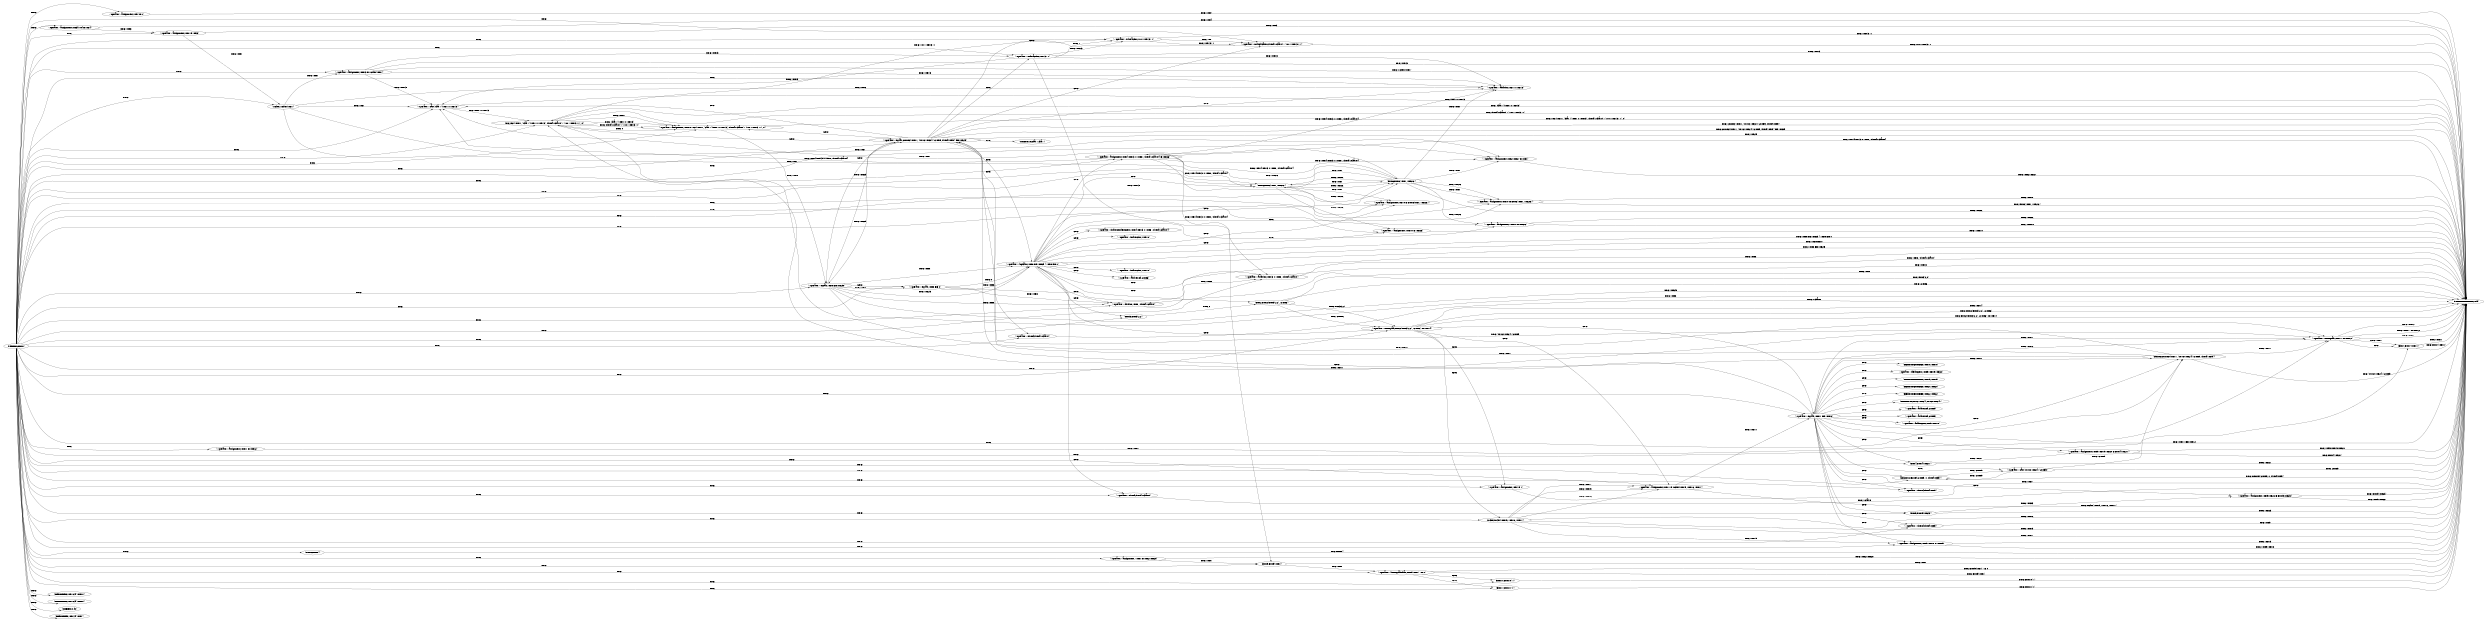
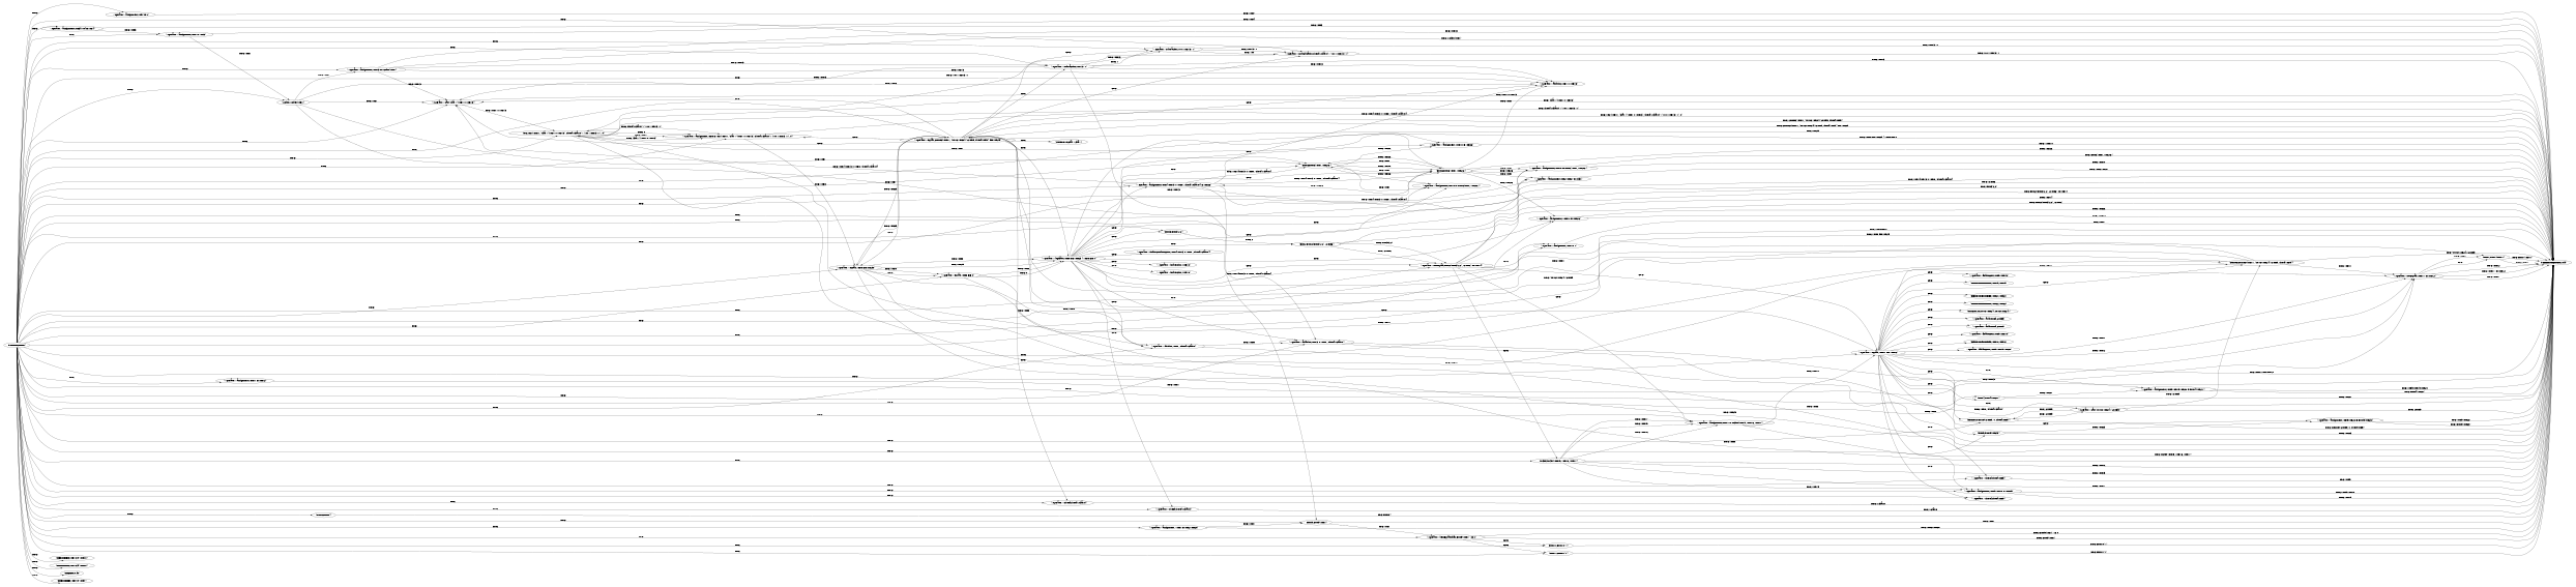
  digraph {
    rankdir=LR
    n1 [label="(METHOD,FUN1)"]
    n2 [label="(<operator>.assignment,VAR3[100] = VAR4)"]
    n3 [label="(<operator>.assignment,VAR1 = VAR3)"]
    n4 [label="(<operator>.assignment,VAR7 = 0)"]
    n5 [label="(<operator>.assignment,VAR11 = VAR12)"]
    n6 [label="(<operator>.assignment,VAR13 = wcslen(VAR1))"]
    n7 [label="(wcslen,wcslen(VAR1))"]
    n8 [label="(<operator>.notEquals,FUN2(FUN3(2,2), &VAR6) != VAR14)"]
    n9 [label="(FUN3,FUN3(2,2))"]
    n10 [label="(<operator>.assignment,VAR7 = 1)"]
    n11 [label="(<operator>.assignment,VAR11 = socket(VAR15, VAR16, VAR17))"]
    n12 [label="(socket,socket(VAR15, VAR16, VAR17))"]
    n13 [label="(<operator>.equals,VAR11 == VAR12)"]
    n14 [label="(memset,memset(&VAR9, 0, sizeof(VAR9)))"]
    n15 [label="(<operator>.sizeOf,sizeof(VAR9))"]
    n16 [label="(<operator>.assignment,VAR9.VAR18 = VAR15)"]
    n17 [label="(FUN4,FUN4(VAR21))"]
    n18 [label="(FUN5,FUN5(VAR23))"]
    n19 [label="(<operator>.equals,connect(VAR11, (struct VAR24*)&VAR9, sizeof(VAR9)) == VAR25)"]
    n20 [label="(connect,connect(VAR11, (struct VAR24*)&VAR9, sizeof(VAR9)))"]
    n21 [label="(<operator>.sizeOf,sizeof(VAR9))"]
    n22 [label="(<operator>.assignment,VAR8 = recv(VAR11, (char *)(VAR1 + VAR13), sizeof(wchar_t) * (100 - VAR13 - 1), 0))"]
    n23 [label="(recv,recv(VAR11, (char *)(VAR1 + VAR13), sizeof(wchar_t) * (100 - VAR13 - 1), 0))"]
    n24 [label="(<operator>.cast,(char *)(VAR1 + VAR13))"]
    n25 [label="(<operator>.addition,VAR1 + VAR13)"]
    n26 [label="(<operator>.multiplication,sizeof(wchar_t) * (100 - VAR13 - 1))"]
    n27 [label="(<operator>.sizeOf,sizeof(wchar_t))"]
    n28 [label="(<operator>.subtraction,100 - VAR13 - 1)"]
    n29 [label="(<operator>.subtraction,VAR13 - 1)"]
    n30 [label="(<operator>.equals,VAR8 == VAR25)"]
    n31 [label="(<operator>.equals,VAR8 == 0)"]
    n32 [label="(<operator>.assignment,VAR1[VAR13 + VAR8 / sizeof(wchar_t)] = VAR26)"]
    n33 [label="(<operator>.addition,VAR13 + VAR8 / sizeof(wchar_t))"]
    n34 [label="(<operator>.division,VAR8 / sizeof(wchar_t))"]
    n35 [label="(<operator>.sizeOf,sizeof(wchar_t))"]
    n36 [label="(<operator>.assignment,VAR10 = FUN6(VAR1, VAR26''))"]
    n37 [label="(FUN6,FUN6(VAR1, VAR26''))"]
    n38 [label="(IDENTIFIER,VAR10,if (VAR10))"]
    n39 [label="(<operator>.assignment,*VAR10 = VAR26)"]
    n40 [label="(<operator>.assignment,VAR10 = FUN6(VAR1, VAR26''))"]
    n41 [label="(FUN6,FUN6(VAR1, VAR26''))"]
    n42 [label="(IDENTIFIER,VAR10,if (VAR10))"]
    n43 [label="(<operator>.assignment,*VAR10 = VAR26)"]
    n44 [label="(LITERAL,0,do)"]
    n45 [label="(<operator>.notEquals,VAR11 != VAR12)"]
    n46 [label="(FUN7,FUN7(VAR11))"]
    n47 [label="(IDENTIFIER,VAR7,if (VAR7))"]
    n48 [label="(FUN8,FUN8())"]
    n49 [label="(<operator>.assignment,VAR2.VAR27 = VAR1)"]
    n50 [label="(<operator>.assignment,* VAR1 = VAR2.VAR28)"]
    n51 [label="(<operator>.lessEqualsThan,FUN9(VAR1) <= 0)"]
    n52 [label="(FUN9,FUN9(VAR1))"]
    n53 [label="(FUN10,FUN10(\"\"))"]
    n54 [label="(FUN11,FUN11(1))"]
    n55 [label="(METHOD_RETURN,void)"]
    n56 [label="(FUN2,FUN2(FUN3(2,2), &VAR6))"]
    n57 [label="(<operator>.assignment,VAR9.VAR19.VAR20 = FUN4(VAR21))"]
    n58 [label="(<operator>.assignment,VAR9.VAR22 = FUN5(VAR23))"]
    n59 [label="(<operator>.cast,(struct VAR24*)&VAR9)"]
    n60 [label="(<operator>.addressOf,&VAR9)"]
    n61 [label="(<operator>.fieldAccess,VAR9.VAR18)"]
    n62 [label="(FIELD_IDENTIFIER,VAR18,VAR18)"]
    n63 [label="(<operator>.fieldAccess,VAR9.VAR19.VAR20)"]
+   n64 [label="(<operator>.fieldAccess,VAR9.VAR19)"]
    n65 [label="(FIELD_IDENTIFIER,VAR19,VAR19)"]
    n66 [label="(FIELD_IDENTIFIER,VAR20,VAR20)"]
    n67 [label="(FIELD_IDENTIFIER,VAR22,VAR22)"]
    n68 [label="(UNKNOWN,struct VAR24*,struct VAR24*)"]
    n69 [label="(<operator>.addressOf,&VAR9)"]
    n70 [label="(<operator>.logicalOr,VAR8 == VAR25 || VAR8 == 0)"]
    n71 [label="(UNKNOWN,char *,char *)"]
-   n72 [label="(<operator>.addressOf,&VAR6)"]
    n73 [label="(<operator>.indirectIndexAccess,VAR1[VAR13 + VAR8 / sizeof(wchar_t)])"]
    n74 [label="(<operator>.indirection,*VAR10)"]
    n75 [label="(<operator>.indirection,*VAR10)"]
    n1 -> n2 [label="DDG: "]
    n1 -> n3 [label="DDG: "]
    n1 -> n4 [label="DDG: "]
    n1 -> n5 [label="DDG: "]
    n1 -> n6 [label="DDG: "]
    n1 -> n7 [label="DDG: "]
    n1 -> n8 [label="DDG: "]
    n1 -> n9 [label="DDG: "]
    n1 -> n10 [label="DDG: "]
    n1 -> n11 [label="DDG: "]
    n1 -> n12 [label="DDG: "]
    n1 -> n13 [label="DDG: "]
    n1 -> n14 [label="DDG: "]
    n1 -> n15 [label="DDG: "]
    n1 -> n16 [label="DDG: "]
    n1 -> n17 [label="DDG: "]
    n1 -> n18 [label="DDG: "]
    n1 -> n19 [label="DDG: "]
    n1 -> n20 [label="DDG: "]
    n1 -> n21 [label="DDG: "]
    n1 -> n22 [label="DDG: "]
    n1 -> n23 [label="DDG: "]
    n1 -> n24 [label="DDG: "]
    n1 -> n25 [label="DDG: "]
    n1 -> n26 [label="DDG: "]
    n1 -> n27 [label="DDG: "]
    n1 -> n28 [label="DDG: "]
    n1 -> n29 [label="DDG: "]
    n1 -> n30 [label="DDG: "]
    n1 -> n31 [label="DDG: "]
    n1 -> n32 [label="DDG: "]
    n1 -> n33 [label="DDG: "]
    n1 -> n34 [label="DDG: "]
    n1 -> n35 [label="DDG: "]
    n1 -> n36 [label="DDG: "]
    n1 -> n37 [label="DDG: "]
    n1 -> n38 [label="DDG: "]
    n1 -> n39 [label="DDG: "]
    n1 -> n40 [label="DDG: "]
    n1 -> n41 [label="DDG: "]
    n1 -> n42 [label="DDG: "]
    n1 -> n43 [label="DDG: "]
    n1 -> n44 [label="DDG: "]
    n1 -> n45 [label="DDG: "]
    n1 -> n46 [label="DDG: "]
    n1 -> n47 [label="DDG: "]
    n1 -> n48 [label="DDG: "]
    n1 -> n49 [label="DDG: "]
    n1 -> n50 [label="DDG: "]
    n1 -> n51 [label="DDG: "]
    n1 -> n52 [label="DDG: "]
    n1 -> n53 [label="DDG: "]
    n1 -> n54 [label="DDG: "]
    n2 -> n3 [label="DDG: VAR3"]
    n2 -> n55 [label="DDG: VAR4"]
    n3 -> n7 [label="DDG: VAR1"]
    n3 -> n55 [label="DDG: VAR3"]
    n4 -> n55 [label="DDG: VAR7"]
    n5 -> n45 [label="DDG: VAR11"]
    n6 -> n24 [label="DDG: VAR13"]
    n6 -> n25 [label="DDG: VAR13"]
    n6 -> n29 [label="DDG: VAR13"]
    n6 -> n55 [label="DDG: VAR13"]
    n6 -> n55 [label="DDG: wcslen(VAR1)"]
    n7 -> n6 [label="DDG: VAR1"]
    n7 -> n24 [label="DDG: VAR1"]
    n7 -> n25 [label="DDG: VAR6"]
    n7 -> n37 [label="DDG: VAR1"]
    n7 -> n49 [label="DDG: VAR1"]
    n8 -> n10 [label="CDG: "]
    n8 -> n11 [label="CDG: "]
    n8 -> n12 [label="CDG: "]
    n8 -> n13 [label="CDG: "]
    n8 -> n55 [label="DDG: FUN2(FUN3(2,2), &VAR6) != VAR14"]
    n8 -> n55 [label="DDG: VAR14"]
    n8 -> n55 [label="DDG: FUN2(FUN3(2,2), &VAR6)"]
    n9 -> n56 [label="DDG: 2"]
    n10 -> n55 [label="DDG: VAR7"]
    n11 -> n13 [label="DDG: VAR11"]
    n11 -> n55 [label="DDG: socket(VAR15, VAR16, VAR17)"]
    n12 -> n11 [label="DDG: VAR15"]
    n12 -> n11 [label="DDG: VAR16"]
    n12 -> n11 [label="DDG: VAR17"]
    n12 -> n16 [label="DDG: VAR15"]
    n12 -> n55 [label="DDG: VAR16"]
    n12 -> n55 [label="DDG: VAR15"]
    n12 -> n55 [label="DDG: VAR17"]
    n13 -> n14 [label="CDG: "]
    n13 -> n15 [label="CDG: "]
    n13 -> n16 [label="CDG: "]
    n13 -> n17 [label="CDG: "]
    n13 -> n18 [label="CDG: "]
    n13 -> n19 [label="CDG: "]
    n13 -> n20 [label="DDG: VAR11"]
    n13 -> n20 [label="CDG: "]
    n13 -> n21 [label="CDG: "]
    n13 -> n45 [label="DDG: VAR11"]
    n13 -> n45 [label="DDG: VAR12"]
    n13 -> n55 [label="DDG: VAR11 == VAR12"]
    n13 -> n57 [label="CDG: "]
    n13 -> n58 [label="CDG: "]
    n13 -> n59 [label="CDG: "]
    n13 -> n60 [label="CDG: "]
    n13 -> n61 [label="CDG: "]
    n13 -> n62 [label="CDG: "]
    n13 -> n63 [label="CDG: "]
+   n13 -> n64 [label="CDG: "]
    n13 -> n65 [label="CDG: "]
    n13 -> n66 [label="CDG: "]
    n13 -> n67 [label="CDG: "]
    n13 -> n68 [label="CDG: "]
    n13 -> n69 [label="CDG: "]
    n14 -> n55 [label="DDG: memset(&VAR9, 0, sizeof(VAR9))"]
    n14 -> n59 [label="DDG: &VAR9"]
    n16 -> n55 [label="DDG: VAR9.VAR18"]
    n16 -> n55 [label="DDG: VAR15"]
    n17 -> n55 [label="DDG: VAR21"]
    n17 -> n57 [label="DDG: VAR21"]
    n18 -> n55 [label="DDG: VAR23"]
    n18 -> n58 [label="DDG: VAR23"]
    n19 -> n22 [label="CDG: "]
    n19 -> n23 [label="CDG: "]
    n19 -> n24 [label="CDG: "]
    n19 -> n25 [label="CDG: "]
    n19 -> n26 [label="CDG: "]
    n19 -> n27 [label="CDG: "]
    n19 -> n28 [label="CDG: "]
    n19 -> n29 [label="CDG: "]
    n19 -> n30 [label="DDG: VAR25"]
    n19 -> n30 [label="CDG: "]
    n19 -> n55 [label="DDG: connect(VAR11, (struct VAR24*)&VAR9, sizeof(VAR9))"]
    n19 -> n55 [label="DDG: connect(VAR11, (struct VAR24*)&VAR9, sizeof(VAR9)) == VAR25"]
    n19 -> n55 [label="DDG: VAR25"]
    n19 -> n70 [label="CDG: "]
    n19 -> n71 [label="CDG: "]
    n20 -> n19 [label="DDG: VAR11"]
    n20 -> n19 [label="DDG: (struct VAR24*)&VAR9"]
    n20 -> n23 [label="DDG: VAR11"]
    n20 -> n45 [label="DDG: VAR11"]
    n20 -> n55 [label="DDG: (struct VAR24*)&VAR9"]
    n21 -> n55 [label="DDG: VAR9"]
    n22 -> n30 [label="DDG: VAR8"]
    n22 -> n55 [label="DDG: recv(VAR11, (char *)(VAR1 + VAR13), sizeof(wchar_t) * (100 - VAR13 - 1), 0)"]
    n23 -> n22 [label="DDG: VAR11"]
    n23 -> n22 [label="DDG: (char *)(VAR1 + VAR13)"]
    n23 -> n22 [label="DDG: sizeof(wchar_t) * (100 - VAR13 - 1)"]
    n23 -> n22 [label="DDG: 0"]
    n23 -> n45 [label="DDG: VAR11"]
    n23 -> n55 [label="DDG: (char *)(VAR1 + VAR13)"]
    n23 -> n55 [label="DDG: sizeof(wchar_t) * (100 - VAR13 - 1)"]
    n24 -> n23 [label="DDG: VAR1 + VAR13"]
    n24 -> n55 [label="DDG: VAR1 + VAR13"]
    n26 -> n23 [label="DDG: 100 - VAR13 - 1"]
    n26 -> n55 [label="DDG: 100 - VAR13 - 1"]
    n27 -> n55 [label="DDG: wchar_t"]
    n28 -> n26 [label="DDG: 100"]
    n28 -> n26 [label="DDG: VAR13 - 1"]
    n28 -> n55 [label="DDG: VAR13 - 1"]
    n29 -> n24 [label="DDG: VAR13"]
    n29 -> n25 [label="DDG: VAR13"]
    n29 -> n28 [label="DDG: VAR13"]
    n29 -> n28 [label="DDG: 1"]
    n29 -> n33 [label="DDG: VAR13"]
    n29 -> n55 [label="DDG: VAR13"]
    n30 -> n19 [label="DDG: VAR25"]
    n30 -> n31 [label="DDG: VAR8"]
    n30 -> n31 [label="CDG: "]
    n30 -> n34 [label="DDG: VAR8"]
    n30 -> n55 [label="DDG: VAR8"]
    n30 -> n55 [label="DDG: VAR25"]
    n30 -> n70 [label="DDG: VAR8"]
    n30 -> n70 [label="DDG: VAR25"]
    n31 -> n34 [label="DDG: VAR8"]
    n31 -> n55 [label="DDG: VAR8"]
    n31 -> n70 [label="DDG: VAR8"]
    n31 -> n70 [label="DDG: 0"]
    n32 -> n24 [label="DDG: VAR1[VAR13 + VAR8 / sizeof(wchar_t)]"]
    n32 -> n25 [label="DDG: VAR1[VAR13 + VAR8 / sizeof(wchar_t)]"]
    n32 -> n37 [label="DDG: VAR1[VAR13 + VAR8 / sizeof(wchar_t)]"]
    n32 -> n41 [label="DDG: VAR1[VAR13 + VAR8 / sizeof(wchar_t)]"]
    n32 -> n49 [label="DDG: VAR1[VAR13 + VAR8 / sizeof(wchar_t)]"]
    n32 -> n52 [label="DDG: VAR1[VAR13 + VAR8 / sizeof(wchar_t)]"]
    n32 -> n55 [label="DDG: VAR1[VAR13 + VAR8 / sizeof(wchar_t)]"]
    n33 -> n55 [label="DDG: VAR13"]
    n33 -> n55 [label="DDG: VAR8 / sizeof(wchar_t)"]
    n34 -> n33 [label="DDG: VAR8"]
    n34 -> n55 [label="DDG: VAR8"]
    n35 -> n55 [label="DDG: wchar_t"]
    n37 -> n36 [label="DDG: VAR1"]
    n37 -> n36 [label="DDG: VAR26"]
    n37 -> n39 [label="DDG: VAR26"]
    n37 -> n41 [label="DDG: VAR1"]
    n37 -> n41 [label="DDG: VAR26"]
    n39 -> n55 [label="DDG: *VAR10"]
    n40 -> n55 [label="DDG: VAR10"]
    n40 -> n55 [label="DDG: FUN6(VAR1, VAR26'')"]
    n41 -> n24 [label="DDG: VAR1"]
    n41 -> n25 [label="DDG: VAR1"]
    n41 -> n32 [label="DDG: VAR26"]
    n41 -> n37 [label="DDG: VAR1"]
    n41 -> n37 [label="DDG: VAR26"]
    n41 -> n40 [label="DDG: VAR1"]
    n41 -> n40 [label="DDG: VAR26"]
    n41 -> n43 [label="DDG: VAR26"]
    n41 -> n49 [label="DDG: VAR1"]
    n41 -> n55 [label="DDG: VAR26"]
    n43 -> n55 [label="DDG: *VAR10"]
    n43 -> n55 [label="DDG: VAR26"]
    n45 -> n46 [label="DDG: VAR11"]
    n45 -> n46 [label="CDG: "]
    n45 -> n55 [label="DDG: VAR12"]
    n45 -> n55 [label="DDG: VAR11 != VAR12"]
    n45 -> n55 [label="DDG: VAR11"]
    n46 -> n55 [label="DDG: FUN7(VAR11)"]
    n46 -> n55 [label="DDG: VAR11"]
    n48 -> n55 [label="DDG: FUN8()"]
    n49 -> n55 [label="DDG: VAR2.VAR27"]
    n50 -> n52 [label="DDG: VAR1"]
    n50 -> n55 [label="DDG: VAR2.VAR28"]
    n51 -> n53 [label="CDG: "]
    n51 -> n54 [label="CDG: "]
    n51 -> n55 [label="DDG: FUN9(VAR1) <= 0"]
    n51 -> n55 [label="DDG: FUN9(VAR1)"]
    n52 -> n51 [label="DDG: VAR1"]
    n52 -> n55 [label="DDG: VAR1"]
    n53 -> n55 [label="DDG: FUN10(\"\")"]
    n54 -> n55 [label="DDG: FUN11(1)"]
    n56 -> n8 [label="DDG: FUN3(2,2)"]
    n56 -> n8 [label="DDG: &VAR6"]
    n56 -> n55 [label="DDG: FUN3(2,2)"]
    n56 -> n55 [label="DDG: &VAR6"]
    n57 -> n55 [label="DDG: VAR9.VAR19.VAR20"]
    n57 -> n55 [label="DDG: FUN4(VAR21)"]
    n58 -> n55 [label="DDG: FUN5(VAR23)"]
    n58 -> n55 [label="DDG: VAR9.VAR22"]
    n59 -> n14 [label="DDG: &VAR9"]
    n59 -> n20 [label="DDG: &VAR9"]
    n59 -> n55 [label="DDG: &VAR9"]
    n70 -> n8 [label="CDG: "]
    n70 -> n9 [label="CDG: "]
    n70 -> n32 [label="CDG: "]
    n70 -> n33 [label="CDG: "]
    n70 -> n34 [label="CDG: "]
    n70 -> n35 [label="CDG: "]
    n70 -> n36 [label="CDG: "]
    n70 -> n37 [label="CDG: "]
    n70 -> n39 [label="CDG: "]
    n70 -> n40 [label="CDG: "]
    n70 -> n41 [label="CDG: "]
    n70 -> n43 [label="CDG: "]
    n70 -> n55 [label="DDG: VAR8 == VAR25 || VAR8 == 0"]
    n70 -> n55 [label="DDG: VAR8 == 0"]
    n70 -> n55 [label="DDG: VAR8 == VAR25"]
    n70 -> n56 [label="CDG: "]
-   n70 -> n72 [label="CDG: "]
    n70 -> n73 [label="CDG: "]
    n70 -> n74 [label="CDG: "]
    n70 -> n75 [label="CDG: "]
  }
